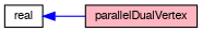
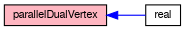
  digraph {
    rankdir=LR
    node [color=black fontname=FreeSans fontsize=10 shape=record style=filled]
    n1 [fillcolor=white fontcolor=black height=0.2 label=real width=0.4]
    n2 [height=0.2 label=parallelDualVertex width=0.4 fillcolor=lightpink]
-   n1 -> n2 [color=blue dir=back fontname=FreeSans fontsize=10 labelfontname=FreeSans labelfontsize=10 style=solid]
+   n2 -> n1 [color=blue dir=back fontname=FreeSans fontsize=10 labelfontname=FreeSans labelfontsize=10 style=solid]
  }
